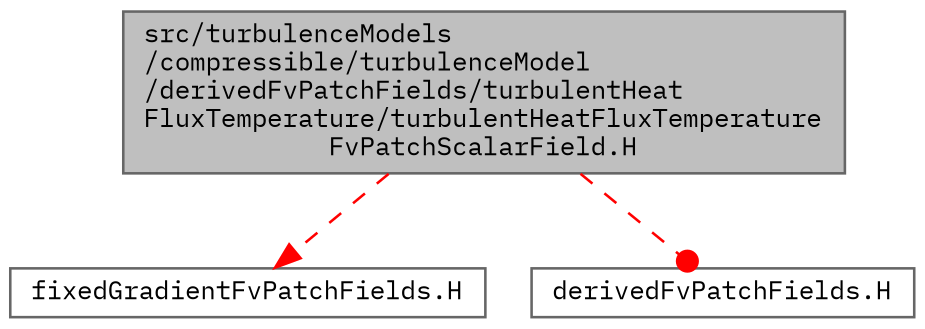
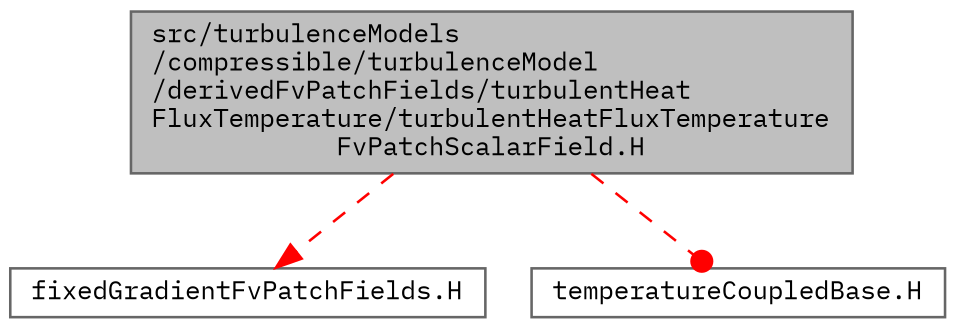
  digraph {
    fontname="IBM Plex Mono"
    node [color=gray40 fontname="IBM Plex Mono" fontsize=10 shape=record]
    edge [color=red fontname="IBM Plex Mono" fontsize=10 labelfontname=FreeSans labelfontsize=10 style=dashed]
    n1 [fillcolor=grey75 fontcolor=black height=0.2 label="src/turbulenceModels\l/compressible/turbulenceModel\l/derivedFvPatchFields/turbulentHeat\lFluxTemperature/turbulentHeatFluxTemperature\lFvPatchScalarField.H" style=filled width=0.4]
    n2 [height=0.2 label="fixedGradientFvPatchFields.H" width=0.4]
-   n3 [height=0.2 label="derivedFvPatchFields.H" width=0.4]
+   n3 [height=0.2 label="temperatureCoupledBase.H" width=0.4]
    n1 -> n2 [arrowhead=normal]
    n1 -> n3 [arrowhead=dot]
  }
